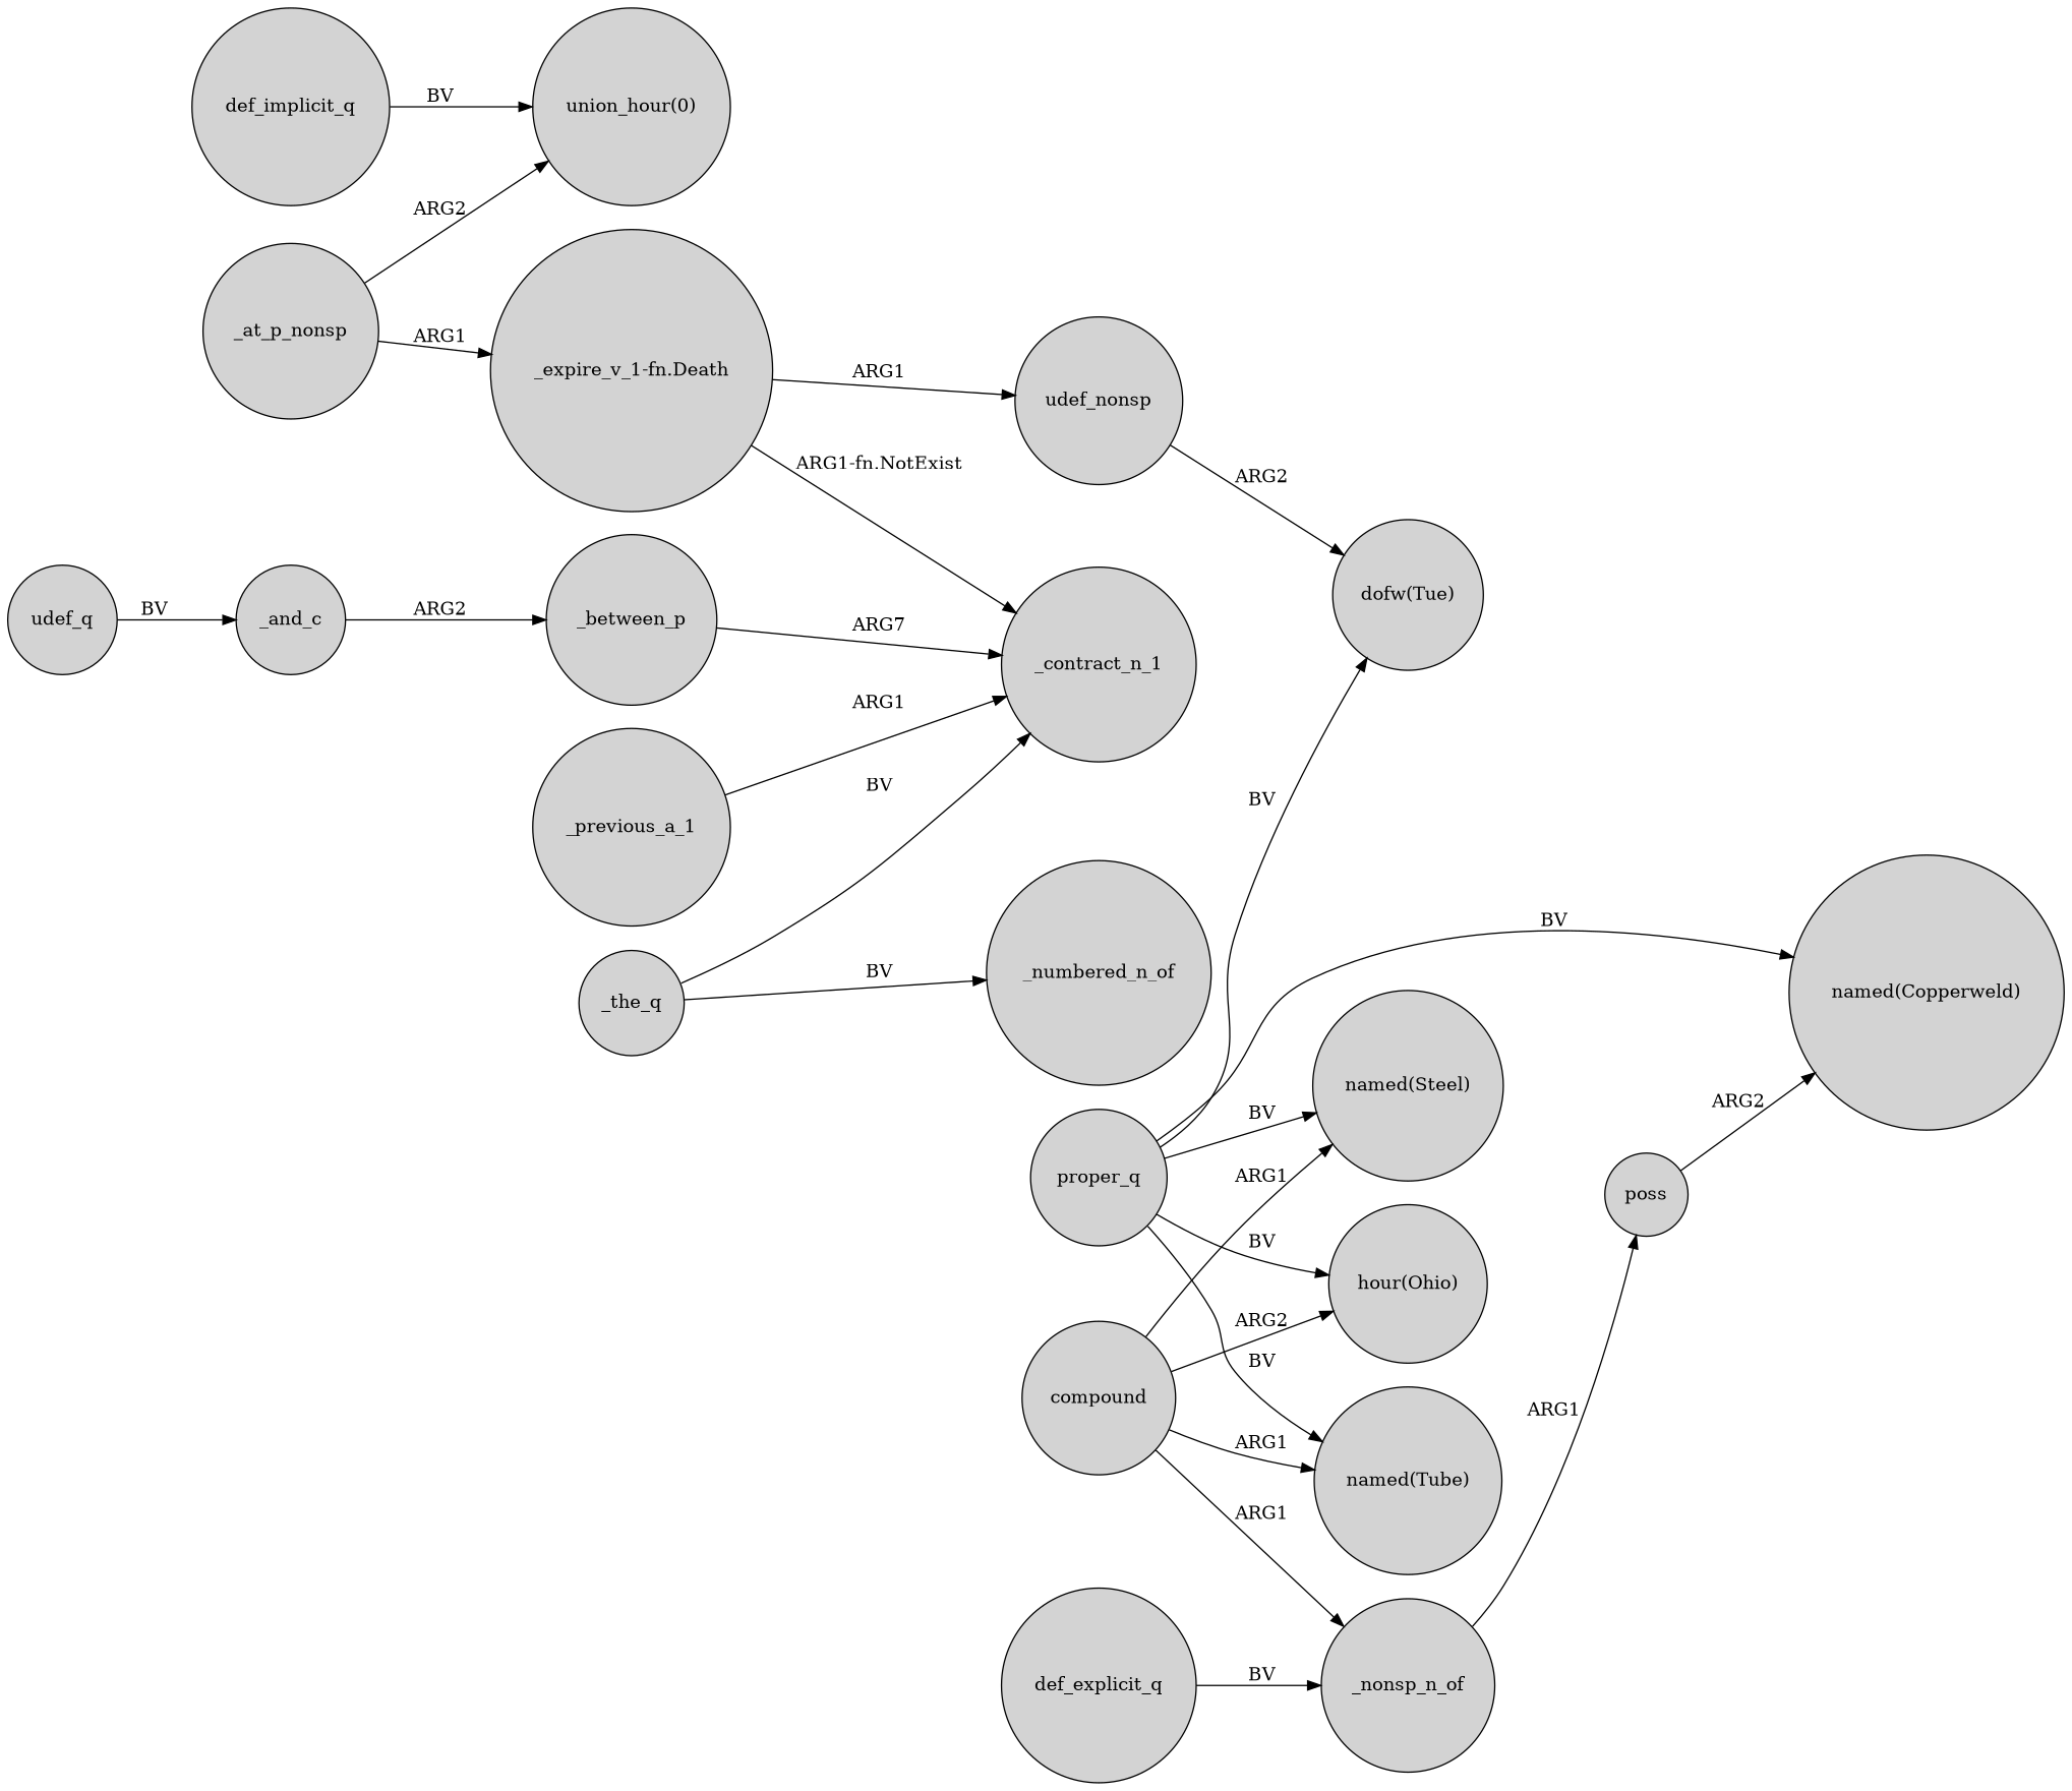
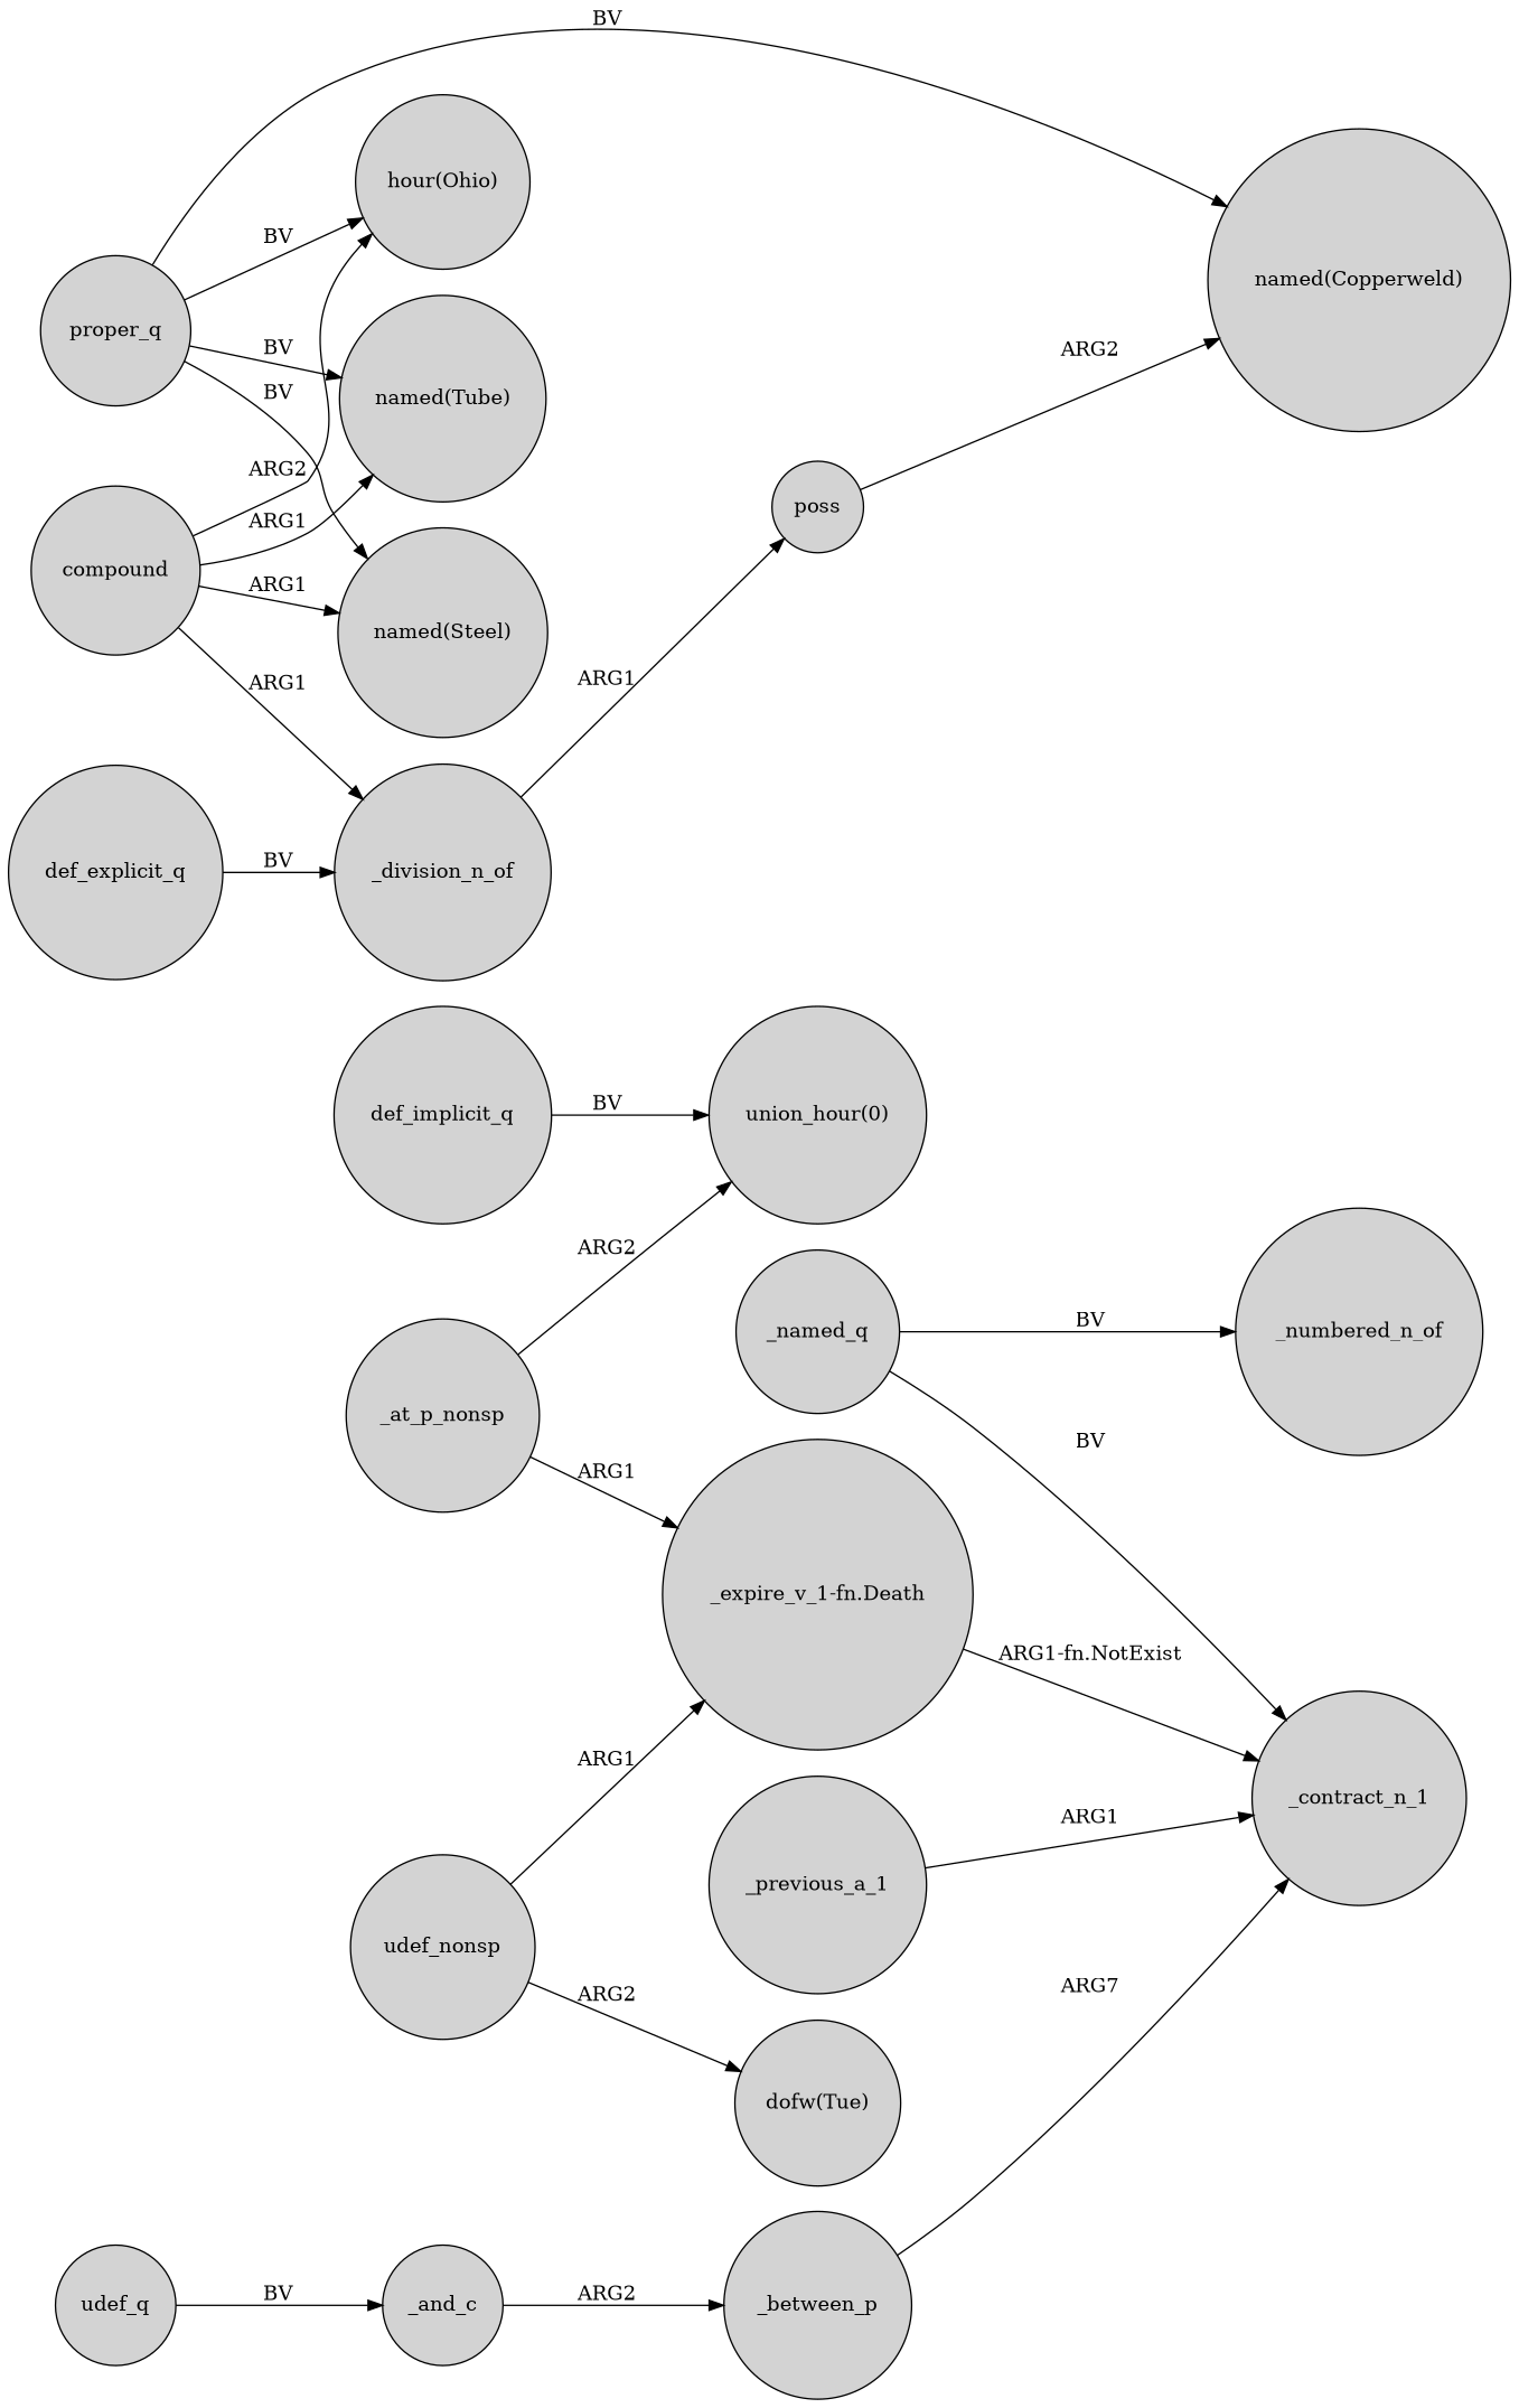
  digraph {
    rankdir=LR
    node [shape=circle style=filled]
    n1 [label="union_hour(0)"]
    def_implicit_q
    compound
    "named(Steel)"
    "named(Tube)"
-   _division_n_of [label=_nonsp_n_of]
+   _division_n_of
    n7 [label="hour(Ohio)"]
    poss
    _previous_a_1
    _contract_n_1
    proper_q
    "named(Copperweld)"
    "dofw(Tue)"
-   _the_q
+   _the_q [label=_named_q]
    n15 [label=_numbered_n_of]
    n16 [label=_at_p_nonsp]
    "_expire_v_1-fn.Death"
    def_explicit_q
    _between_p
    _and_c
    n21 [label=udef_nonsp]
    udef_q
    def_implicit_q -> n1 [label=BV]
    compound -> "named(Steel)" [label=ARG1]
    compound -> "named(Tube)" [label=ARG1]
    compound -> _division_n_of [label=ARG1]
    compound -> n7 [label=ARG2]
    _division_n_of -> poss [label=ARG1]
    poss -> "named(Copperweld)" [label=ARG2]
    _previous_a_1 -> _contract_n_1 [label=ARG1]
    proper_q -> "named(Steel)" [label=BV]
    proper_q -> "named(Tube)" [label=BV]
    proper_q -> n7 [label=BV]
    proper_q -> "named(Copperweld)" [label=BV]
-   proper_q -> "dofw(Tue)" [label=BV]
    _the_q -> _contract_n_1 [label=BV]
    _the_q -> n15 [label=BV]
    n16 -> n1 [label=ARG2]
    n16 -> "_expire_v_1-fn.Death" [label=ARG1]
    "_expire_v_1-fn.Death" -> _contract_n_1 [label="ARG1-fn.NotExist"]
    def_explicit_q -> _division_n_of [label=BV]
    _between_p -> _contract_n_1 [label=ARG7]
    _and_c -> _between_p [label=ARG2]
    n21 -> "dofw(Tue)" [label=ARG2]
-   "_expire_v_1-fn.Death" -> n21 [label=ARG1]
+   n21 -> "_expire_v_1-fn.Death" [label=ARG1]
    udef_q -> _and_c [label=BV]
  }
